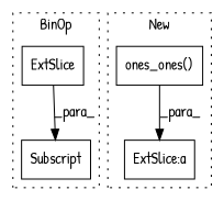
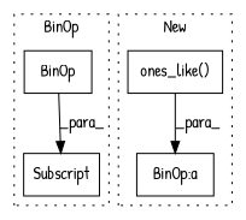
  digraph {
    fontname="Patrick Hand"
    node [fontname="Patrick Hand" shape=box]
    edge [fontname="Patrick Hand"]
-   n1 [a=85 l=6 label=ExtSlice s=20023]
+   n1 [a=85 l=6 label=BinOp s=20023]
    n2 [a=63 l="12,0" label=Subscript s="20023,0"]
-   n3 [a=75 l="16,1" label="ones_ones()" s="20846,20880"]
-   n4 [a=82 l=3 label="ExtSlice:a" s=21160]
+   n3 [a=75 l="16,1" label="ones_like()" s="20846,20880"]
+   n4 [a=82 l=3 label="BinOp:a" s=21160]
    subgraph cluster_1 {
      label=BinOp
      style=dotted
      n1
      n2
    }
    subgraph cluster_2 {
      label=New
      style=dotted
      n3
      n4
    }
    n1 -> n2 [label=_para_]
    n3 -> n4 [label=_para_]
  }
